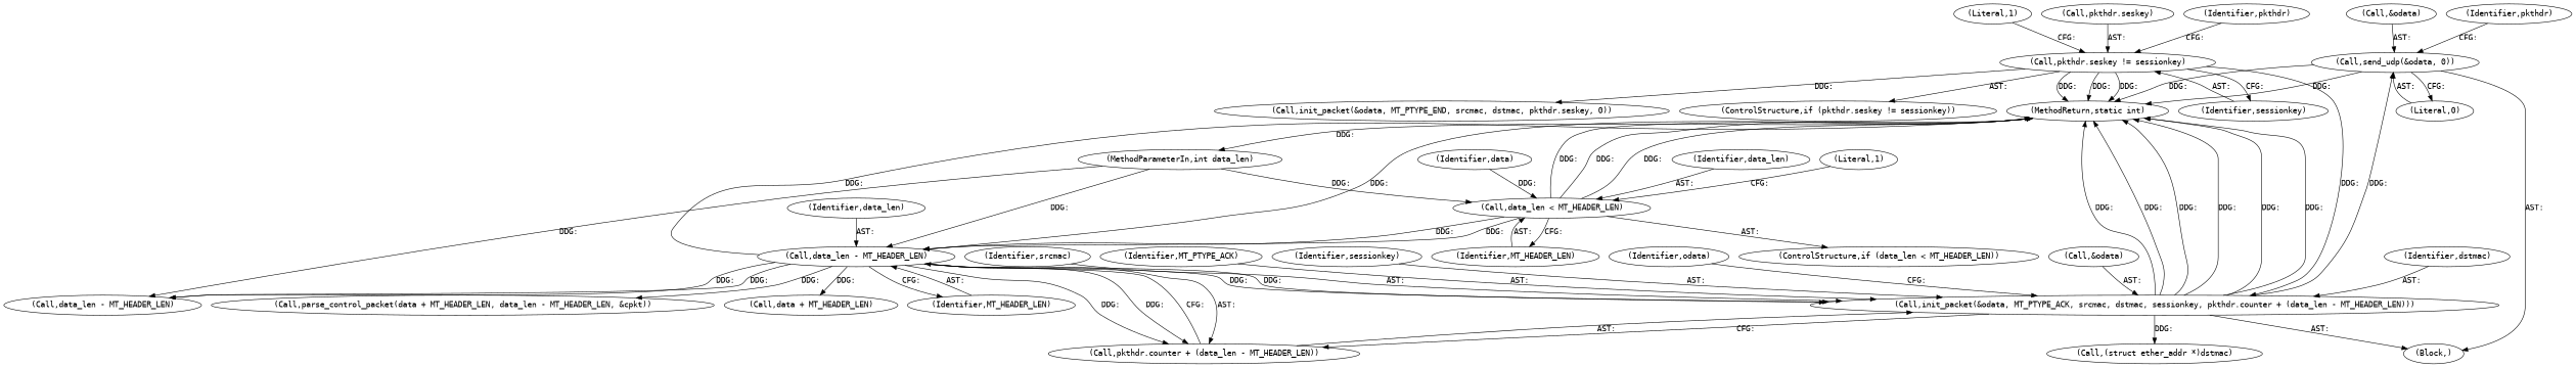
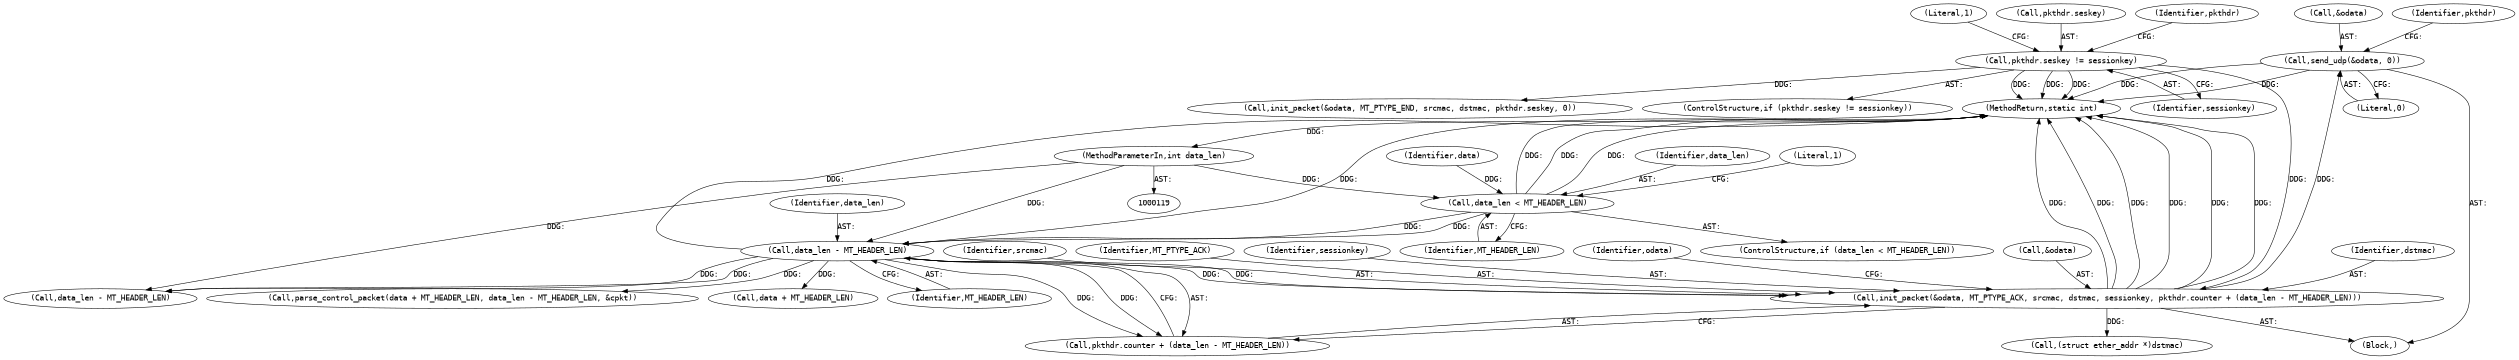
  digraph {
    fontname="DejaVu Sans Mono"
    node [fontname="DejaVu Sans Mono"]
    edge [fontname="DejaVu Sans Mono"]
    n1 [label="(Call,send_udp(&odata, 0))"]
    n2 [label="(MethodReturn,static int)"]
    n3 [label="(Literal,0)"]
    n4 [label="(Block,)"]
    n5 [label="(MethodParameterIn,int data_len)"]
    n6 [label="(Call,init_packet(&odata, MT_PTYPE_ACK, srcmac, dstmac, sessionkey, pkthdr.counter + (data_len - MT_HEADER_LEN)))"]
    n7 [label="(Call,pkthdr.counter + (data_len - MT_HEADER_LEN))"]
    n8 [label="(Call,(struct ether_addr *)dstmac)"]
    n9 [label="(Call,data_len - MT_HEADER_LEN)"]
    n10 [label="(Call,pkthdr.seskey != sessionkey)"]
    n11 [label="(Identifier,sessionkey)"]
    n12 [label="(Call,init_packet(&odata, MT_PTYPE_END, srcmac, dstmac, pkthdr.seskey, 0))"]
    n13 [label="(ControlStructure,if (pkthdr.seskey != sessionkey))"]
    n14 [label="(Call,data_len - MT_HEADER_LEN)"]
    n15 [label="(Call,parse_control_packet(data + MT_HEADER_LEN, data_len - MT_HEADER_LEN, &cpkt))"]
    n16 [label="(Call,data + MT_HEADER_LEN)"]
    n17 [label="(Identifier,MT_HEADER_LEN)"]
    n18 [label="(Call,data_len < MT_HEADER_LEN)"]
    n19 [label="(ControlStructure,if (data_len < MT_HEADER_LEN))"]
    n20 [label="(Identifier,MT_HEADER_LEN)"]
+   1000119
    n22 [label="(Identifier,dstmac)"]
    n23 [label="(Identifier,pkthdr)"]
    n24 [label="(Identifier,data_len)"]
    n25 [label="(Literal,1)"]
    n26 [label="(Identifier,srcmac)"]
    n27 [label="(Identifier,data_len)"]
    n28 [label="(Call,pkthdr.seskey)"]
    n29 [label="(Identifier,pkthdr)"]
    n30 [label="(Identifier,MT_PTYPE_ACK)"]
    n31 [label="(Identifier,data)"]
    n32 [label="(Identifier,sessionkey)"]
    n33 [label="(Literal,1)"]
    n34 [label="(Call,&odata)"]
    n35 [label="(Identifier,odata)"]
    n36 [label="(Call,&odata)"]
    n1 -> n2 [label="DDG: "]
    n1 -> n2 [label="DDG: "]
    n1 -> n3 [label="CFG: "]
    n1 -> n4 [label="AST: "]
    n2 -> n5 [label="DDG: "]
    n3 -> n1 [label="AST: "]
    n5 -> n9 [label="DDG: "]
    n5 -> n14 [label="DDG: "]
    n5 -> n18 [label="DDG: "]
+   n5 -> 1000119 [label="AST: "]
    n6 -> n1 [label="DDG: "]
    n6 -> n2 [label="DDG: "]
    n6 -> n2 [label="DDG: "]
    n6 -> n2 [label="DDG: "]
    n6 -> n2 [label="DDG: "]
    n6 -> n2 [label="DDG: "]
    n6 -> n2 [label="DDG: "]
    n6 -> n4 [label="AST: "]
    n6 -> n7 [label="CFG: "]
    n6 -> n8 [label="DDG: "]
    n7 -> n6 [label="AST: "]
    n7 -> n9 [label="CFG: "]
    n9 -> n2 [label="DDG: "]
    n9 -> n2 [label="DDG: "]
    n9 -> n6 [label="DDG: "]
    n9 -> n6 [label="DDG: "]
    n9 -> n7 [label="AST: "]
    n9 -> n7 [label="DDG: "]
    n9 -> n7 [label="DDG: "]
    n9 -> n14 [label="DDG: "]
    n9 -> n14 [label="DDG: "]
    n9 -> n15 [label="DDG: "]
    n9 -> n16 [label="DDG: "]
    n9 -> n17 [label="CFG: "]
    n10 -> n2 [label="DDG: "]
    n10 -> n2 [label="DDG: "]
    n10 -> n2 [label="DDG: "]
    n10 -> n6 [label="DDG: "]
    n10 -> n11 [label="CFG: "]
    n10 -> n12 [label="DDG: "]
    n10 -> n13 [label="AST: "]
    n11 -> n10 [label="AST: "]
    n17 -> n9 [label="AST: "]
    n18 -> n2 [label="DDG: "]
    n18 -> n2 [label="DDG: "]
    n18 -> n2 [label="DDG: "]
    n18 -> n9 [label="DDG: "]
    n18 -> n9 [label="DDG: "]
    n18 -> n19 [label="AST: "]
    n18 -> n20 [label="CFG: "]
    n20 -> n18 [label="AST: "]
    n22 -> n6 [label="AST: "]
    n23 -> n1 [label="CFG: "]
    n24 -> n18 [label="AST: "]
    n25 -> n18 [label="CFG: "]
    n26 -> n6 [label="AST: "]
    n27 -> n9 [label="AST: "]
    n28 -> n10 [label="AST: "]
    n29 -> n10 [label="CFG: "]
    n30 -> n6 [label="AST: "]
    n31 -> n18 [label="DDG: "]
    n32 -> n6 [label="AST: "]
    n33 -> n10 [label="CFG: "]
    n34 -> n1 [label="AST: "]
    n35 -> n6 [label="CFG: "]
    n36 -> n6 [label="AST: "]
  }
